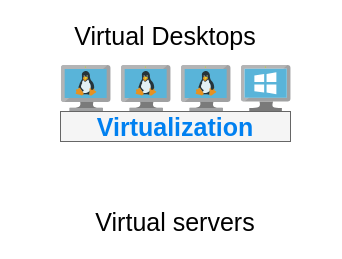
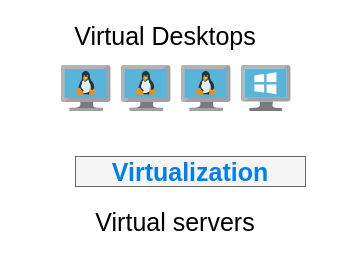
  <mxCell id="0" />
  <mxCell id="1" parent="0" />
  <mxCell id="2" value="" style="sketch=0;aspect=fixed;html=1;points=[];align=center;image;fontSize=12;image=img/lib/mscae/VM_Linux.svg;fontColor=#1B9CD6;strokeColor=#82ACFF;fillColor=none;" vertex="1" parent="1"><mxGeometry x="60.67" y="65" width="50" height="46" as="geometry" /></mxCell>
  <mxCell id="3" value="" style="sketch=0;aspect=fixed;html=1;points=[];align=center;image;fontSize=12;image=img/lib/mscae/VM_Linux.svg;fontColor=#1B9CD6;strokeColor=#82ACFF;fillColor=none;" vertex="1" parent="1"><mxGeometry x="120.67" y="65" width="50" height="46" as="geometry" /></mxCell>
  <mxCell id="4" value="" style="sketch=0;aspect=fixed;html=1;points=[];align=center;image;fontSize=12;image=img/lib/mscae/VM_Linux.svg;fontColor=#1B9CD6;strokeColor=#82ACFF;fillColor=none;" vertex="1" parent="1"><mxGeometry x="180.67" y="65" width="50" height="46" as="geometry" /></mxCell>
  <mxCell id="5" value="" style="sketch=0;aspect=fixed;html=1;points=[];align=center;image;fontSize=12;image=img/lib/mscae/VirtualMachineWindows.svg;fontColor=#1B9CD6;strokeColor=#82ACFF;fillColor=none;" vertex="1" parent="1"><mxGeometry x="240.67" y="65" width="50" height="46" as="geometry" /></mxCell>
  <mxCell id="6" value="" style="shape=image;verticalLabelPosition=bottom;labelBackgroundColor=default;verticalAlign=top;aspect=fixed;imageAspect=0;image=https://assets.ext.hpe.com/is/image/hpedam/s00007254?$zoom$#.png;clipPath=inset(25.56% 6.33% 29.11% 6%);" vertex="1" parent="1"><mxGeometry x="40.33" y="111.9" width="269.34" height="104.459" as="geometry" /></mxCell>
  <mxCell id="7" value="Virtual Desktops" style="text;html=1;strokeColor=none;fillColor=none;align=center;verticalAlign=middle;whiteSpace=wrap;rounded=0;fontSize=25;fontColor=#000000;" vertex="1" parent="1"><mxGeometry x="20" y="20" width="290" height="30" as="geometry" /></mxCell>
  <mxCell id="8" value="Virtual servers" style="text;html=1;strokeColor=none;fillColor=none;align=center;verticalAlign=middle;whiteSpace=wrap;rounded=0;fontSize=25;fontColor=#000000;" vertex="1" parent="1"><mxGeometry x="30" y="206.36" width="290" height="30" as="geometry" /></mxCell>
- <mxCell id="9" value="&lt;font color=&quot;#0080f0&quot; style=&quot;font-size: 25px;&quot;&gt;Virtualization&lt;/font&gt;" style="text;html=1;align=center;verticalAlign=middle;whiteSpace=wrap;rounded=0;fontStyle=1;fontSize=25;fillColor=#f5f5f5;fontColor=#333333;strokeColor=#666666;" vertex="1" parent="1"><mxGeometry x="60" y="111" width="230" height="30" as="geometry" /></mxCell>
+ <mxCell id="9" value="&lt;font color=&quot;#0080f0&quot; style=&quot;font-size: 25px;&quot;&gt;Virtualization&lt;/font&gt;" style="text;html=1;align=center;verticalAlign=middle;whiteSpace=wrap;rounded=0;fontStyle=1;fontSize=25;fillColor=#f5f5f5;fontColor=#333333;strokeColor=#666666;" vertex="1" parent="1"><mxGeometry x="75" y="156" width="230" height="30" as="geometry" /></mxCell>
